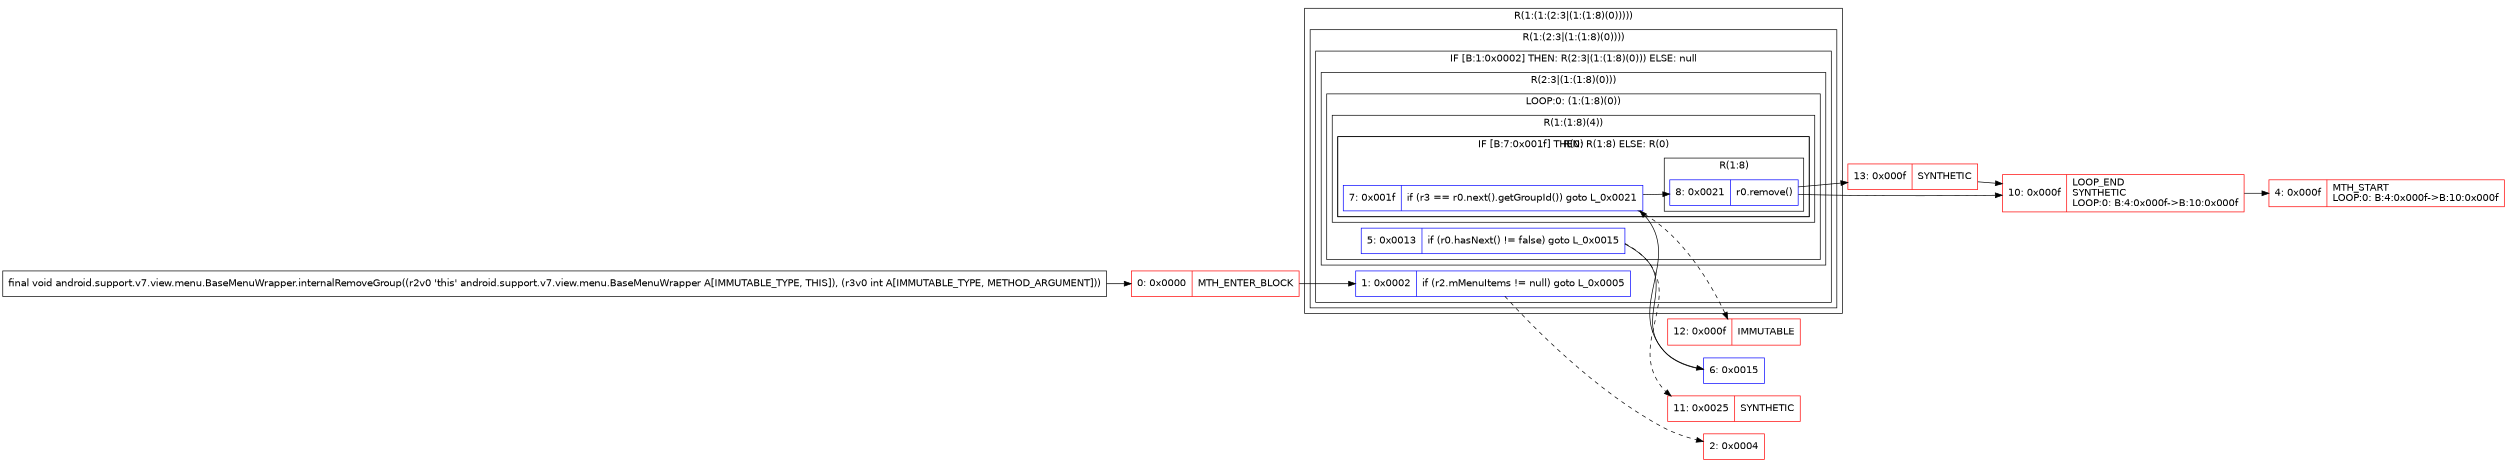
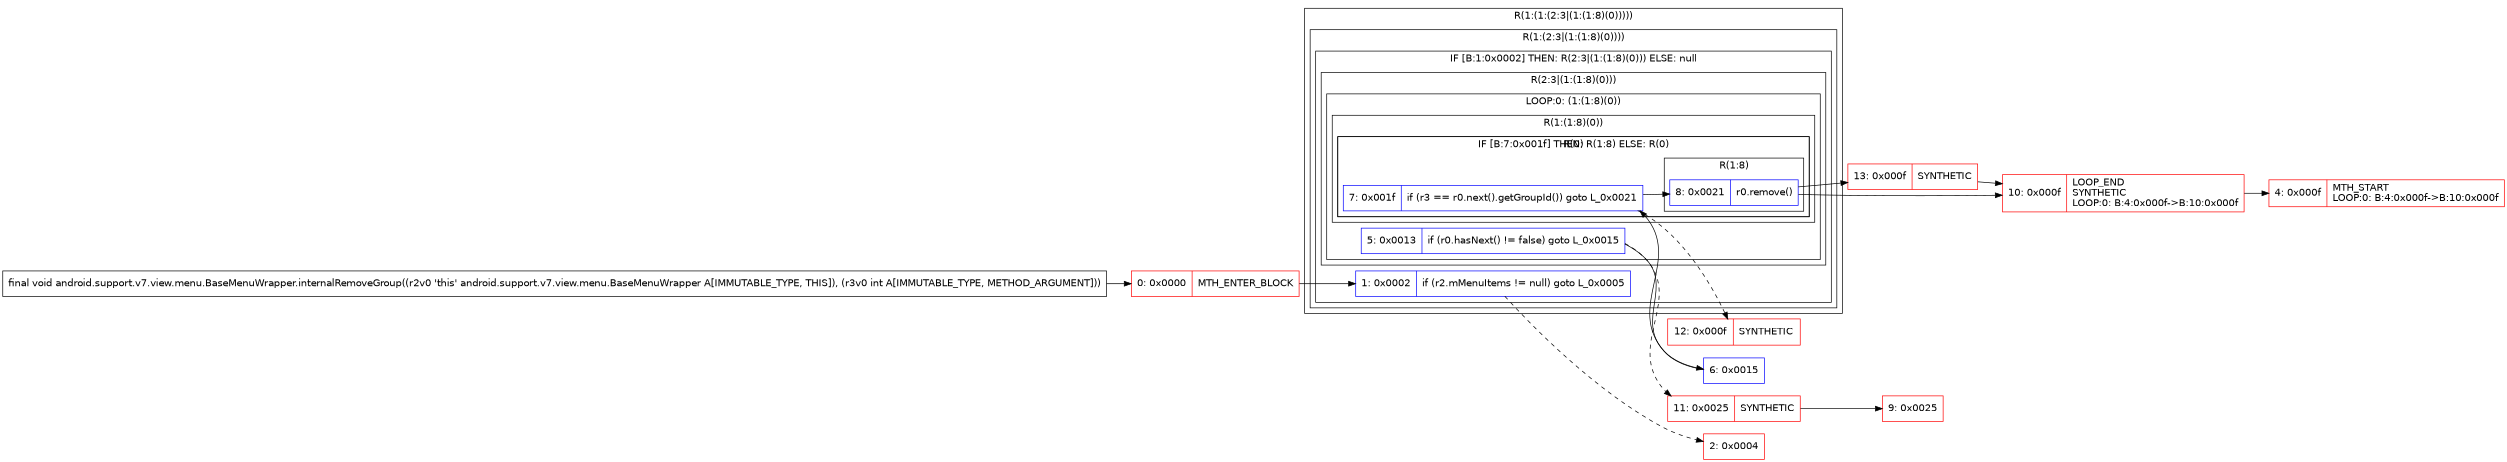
  digraph {
    fontname="DejaVu Sans"
    rankdir=LR
    node [color=red fontname="DejaVu Sans" shape=record]
    edge [fontname="DejaVu Sans"]
    n1 [color=blue label="{8\:\ 0x0021|r0.remove()\l}"]
    n2 [color=blue label="{7\:\ 0x001f|if (r3 == r0.next().getGroupId()) goto L_0x0021\l}"]
    n3 [color=blue label="{5\:\ 0x0013|if (r0.hasNext() != false) goto L_0x0015\l}"]
    n4 [color=blue label="{1\:\ 0x0002|if (r2.mMenuItems != null) goto L_0x0005\l}"]
    n5 [label="{13\:\ 0x000f|SYNTHETIC\l}"]
    n6 [label="{10\:\ 0x000f|LOOP_END\lSYNTHETIC\lLOOP:0: B:4:0x000f\-\>B:10:0x000f\l}"]
-   n7 [label="{12\:\ 0x000f|IMMUTABLE\l}"]
+   n7 [label="{12\:\ 0x000f|SYNTHETIC\l}"]
    n8 [color=blue label="{6\:\ 0x0015}"]
    n9 [label="{11\:\ 0x0025|SYNTHETIC\l}"]
    n10 [label="{2\:\ 0x0004}"]
    n11 [label="{4\:\ 0x000f|MTH_START\lLOOP:0: B:4:0x000f\-\>B:10:0x000f\l}"]
+   n12 [label="{9\:\ 0x0025}"]
    n13 [label="{0\:\ 0x0000|MTH_ENTER_BLOCK\l}"]
    n14 [label="{final void android.support.v7.view.menu.BaseMenuWrapper.internalRemoveGroup((r2v0 'this' android.support.v7.view.menu.BaseMenuWrapper A[IMMUTABLE_TYPE, THIS]), (r3v0 int A[IMMUTABLE_TYPE, METHOD_ARGUMENT])) }" color=""]
    subgraph cluster_1 {
      label="R(1:(1:(2:3|(1:(1:8)(0)))))"
      subgraph cluster_2 {
        label="R(1:(2:3|(1:(1:8)(0))))"
        subgraph cluster_3 {
          label="IF [B:1:0x0002] THEN: R(2:3|(1:(1:8)(0))) ELSE: null"
          n4
          subgraph cluster_4 {
            label="R(2:3|(1:(1:8)(0)))"
            subgraph cluster_5 {
              label="LOOP:0: (1:(1:8)(0))"
              n3
              subgraph cluster_6 {
-               label="R(1:(1:8)(4))"
+               label="R(1:(1:8)(0))"
                subgraph cluster_7 {
                  label="IF [B:7:0x001f] THEN: R(1:8) ELSE: R(0)"
                  n2
                  subgraph cluster_8 {
                    label="R(1:8)"
                    n1
                  }
                  subgraph cluster_9 {
                    label="R(0)"
                  }
                }
              }
            }
          }
        }
      }
    }
    n1 -> n5
    n1 -> n6
    n2 -> n1
    n2 -> n7 [style=dashed]
    n3 -> n8
    n3 -> n9 [style=dashed]
    n4 -> n10 [style=dashed]
    n5 -> n6
    n6 -> n11
    n8 -> n2
+   n9 -> n12
    n13 -> n4
    n14 -> n13
  }
